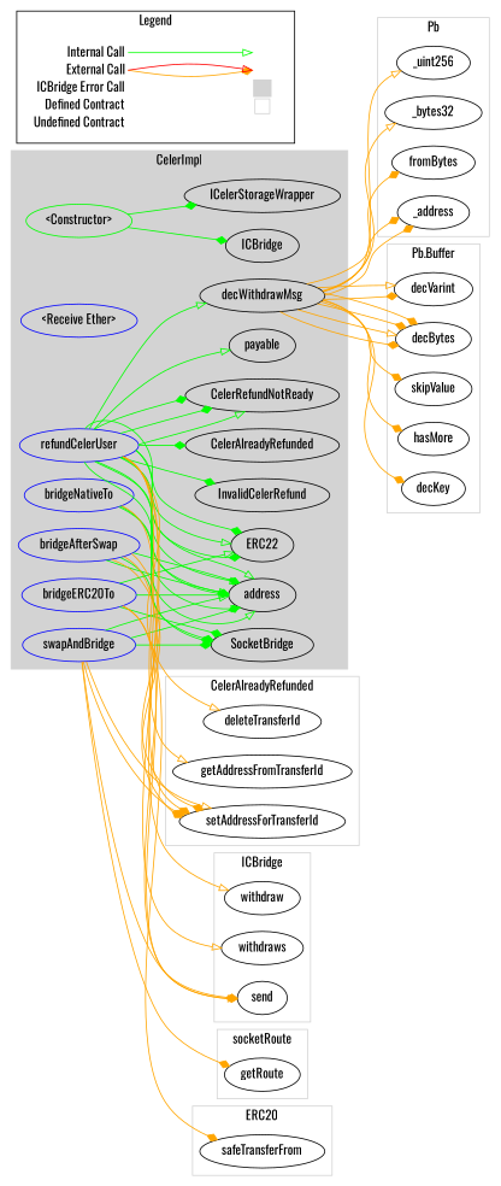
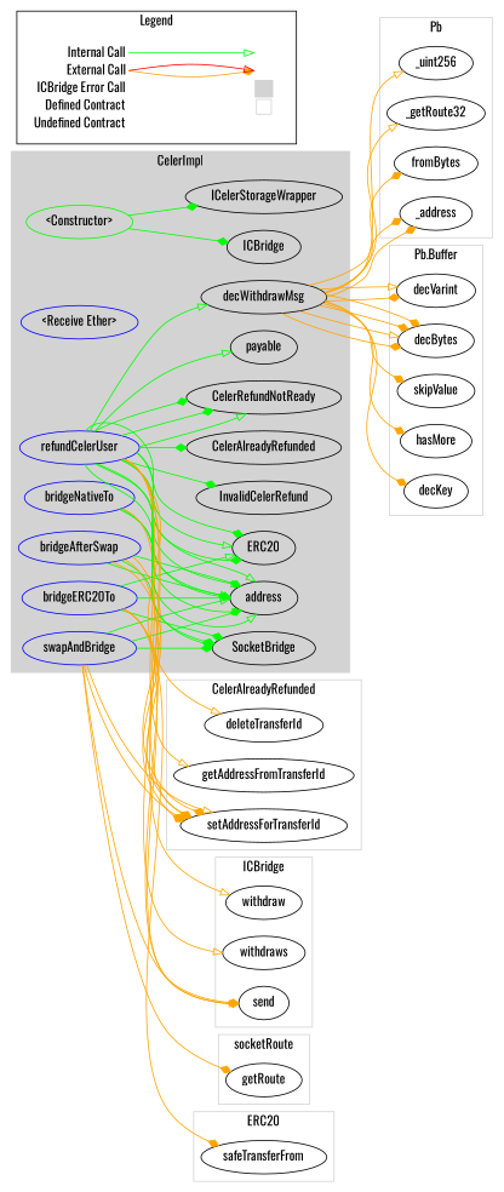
  digraph {
    compound=true
    fontname=Oswald
    rankdir=LR
    node [fontname=Oswald]
    edge [arrowhead=diamond color=orange fontname=Oswald]
    n1 [color=green label="<Constructor>"]
    n2 [color=blue label="<Receive Ether>"]
    n3 [color=blue label=bridgeAfterSwap]
    n4 [color=blue label=swapAndBridge]
    n5 [color=blue label=bridgeERC20To]
    n6 [color=blue label=bridgeNativeTo]
    n7 [color=blue label=refundCelerUser]
    n8 [label=decWithdrawMsg]
    n9 [label=ICBridge]
    n10 [label=ICelerStorageWrapper]
    n11 [label=address]
    n12 [label=SocketBridge]
-   n13 [label=ERC22]
+   n13 [label=ERC20]
    n14 [label=InvalidCelerRefund]
    n15 [label=CelerAlreadyRefunded]
    n16 [label=CelerRefundNotReady]
    n17 [label=payable]
    n18 [label=setAddressForTransferId]
    n19 [label=getAddressFromTransferId]
    n20 [label=deleteTransferId]
    n21 [label=send]
    n22 [label=withdraws]
    n23 [label=withdraw]
    n24 [label=getRoute]
    n25 [label=safeTransferFrom]
    n26 [label=<<table border="0" cellpadding="2" cellspacing="0" cellborder="0">   <tr><td align="right" port="i1">Internal Call</td></tr>   <tr><td align="right" port="i2">External Call</td></tr>   <tr><td align="right" port="i2">ICBridge Error Call</td></tr>   <tr><td align="right" port="i3">Defined Contract</td></tr>   <tr><td align="right" port="i4">Undefined Contract</td></tr>   </table>> shape=plaintext]
    n27 [label=<<table border="0" cellpadding="2" cellspacing="0" cellborder="0">   <tr><td port="i1">&nbsp;&nbsp;&nbsp;</td></tr>   <tr><td port="i2">&nbsp;&nbsp;&nbsp;</td></tr>   <tr><td port="i3" bgcolor="lightgray">&nbsp;&nbsp;&nbsp;</td></tr>   <tr><td port="i4">     <table border="1" cellborder="0" cellspacing="0" cellpadding="7" color="lightgray">       <tr>        <td></td>       </tr>      </table>   </td></tr>   </table>> shape=plaintext]
    n28 [label=fromBytes]
    n29 [label=_address]
    n30 [label=_uint256]
-   n31 [label=_bytes32]
+   n31 [label=_getRoute32]
    n32 [label=hasMore]
    n33 [label=decKey]
    n34 [label=decVarint]
    n35 [label=decBytes]
    n36 [label=skipValue]
    subgraph cluster_1 {
      bgcolor=lightgray
      color=lightgray
      label=CelerImpl
      style=filled
      n1
      n2
      n3
      n4
      n5
      n6
      n7
      n8
      n9
      n10
      n11
      n12
      n13
      n14
      n15
      n16
      n17
    }
    subgraph cluster_2 {
      color=lightgray
      label=CelerAlreadyRefunded
      n18
      n19
      n20
    }
    subgraph cluster_3 {
      color=lightgray
      label=ICBridge
      n21
      n22
      n23
    }
    subgraph cluster_4 {
      color=lightgray
      label=socketRoute
      n24
    }
    subgraph cluster_5 {
      color=lightgray
      label=ERC20
      n25
    }
    subgraph cluster_6 {
      label=Legend
      n26
      n27
    }
    subgraph cluster_7 {
      color=lightgray
      label=Pb
      n28
      n29
      n30
      n31
    }
    subgraph cluster_8 {
      color=lightgray
      label="Pb.Buffer"
      n32
      n33
      n34
      n35
      n36
    }
    n1 -> n9 [color=green]
    n1 -> n10 [color=green]
    n3 -> n11 [color=green]
    n3 -> n11 [color=green]
    n3 -> n12 [color=green]
    n3 -> n18
    n3 -> n18
    n3 -> n21 [arrowhead=onormal]
    n4 -> n11 [color=green]
    n4 -> n11 [arrowhead=onormal color=green]
    n4 -> n12 [color=green]
    n4 -> n18
    n4 -> n18 [arrowhead=onormal]
    n4 -> n21
    n4 -> n24
    n5 -> n11 [arrowhead=onormal color=green]
    n5 -> n12 [color=green]
    n5 -> n13 [arrowhead=onormal color=green]
+   n5 -> n18
    n5 -> n21
    n5 -> n25
    n6 -> n11 [arrowhead=onormal color=green]
    n6 -> n12 [color=green]
    n6 -> n18
    n7 -> n8 [arrowhead=onormal color=green]
    n7 -> n11 [arrowhead=onormal color=green]
    n7 -> n11 [arrowhead=onormal color=green]
    n7 -> n11 [color=green]
    n7 -> n11 [arrowhead=onormal color=green]
    n7 -> n11 [arrowhead=onormal color=green]
    n7 -> n13 [color=green]
    n7 -> n13 [arrowhead=onormal color=green]
    n7 -> n13 [color=green]
    n7 -> n14 [color=green]
    n7 -> n15 [color=green]
    n7 -> n16 [arrowhead=onormal color=green]
    n7 -> n16 [color=green]
    n7 -> n16 [color=green]
    n7 -> n17 [arrowhead=onormal color=green]
    n7 -> n19 [arrowhead=onormal]
    n7 -> n20 [arrowhead=onormal]
    n7 -> n22 [arrowhead=onormal]
    n7 -> n23 [arrowhead=onormal]
    n8 -> n28
    n8 -> n29
    n8 -> n29
    n8 -> n30 [arrowhead=onormal]
    n8 -> n31 [arrowhead=onormal]
    n8 -> n32
    n8 -> n33
    n8 -> n34
    n8 -> n34 [arrowhead=onormal]
    n8 -> n35
    n8 -> n35 [arrowhead=onormal]
    n8 -> n35
    n8 -> n35
    n8 -> n36
    n26 -> n27 [arrowhead=onormal color=green headport="i1:w" tailport="i1:e"]
    n26 -> n27 [headport="i2:w" tailport="i2:e"]
    n26 -> n27 [arrowhead=onormal color=red headport="i2:w" tailport="i2:e"]
  }
